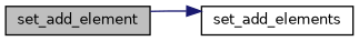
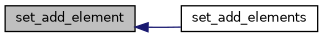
  digraph {
    rankdir=LR
    node [color=black fontname=Helvetica fontsize=10 shape=record style=filled]
    n1 [fillcolor=grey75 fontcolor=black height=0.2 label=set_add_element width=0.4]
    n2 [fillcolor=white height=0.2 label=set_add_elements width=0.4]
-   n2 -> n1 [color=midnightblue dir=back fontname=Helvetica fontsize=10 labelfontname=Helvetica labelfontsize=10 style=solid]
+   n1 -> n2 [color=midnightblue dir=back fontname=Helvetica fontsize=10 labelfontname=Helvetica labelfontsize=10 style=solid]
  }
